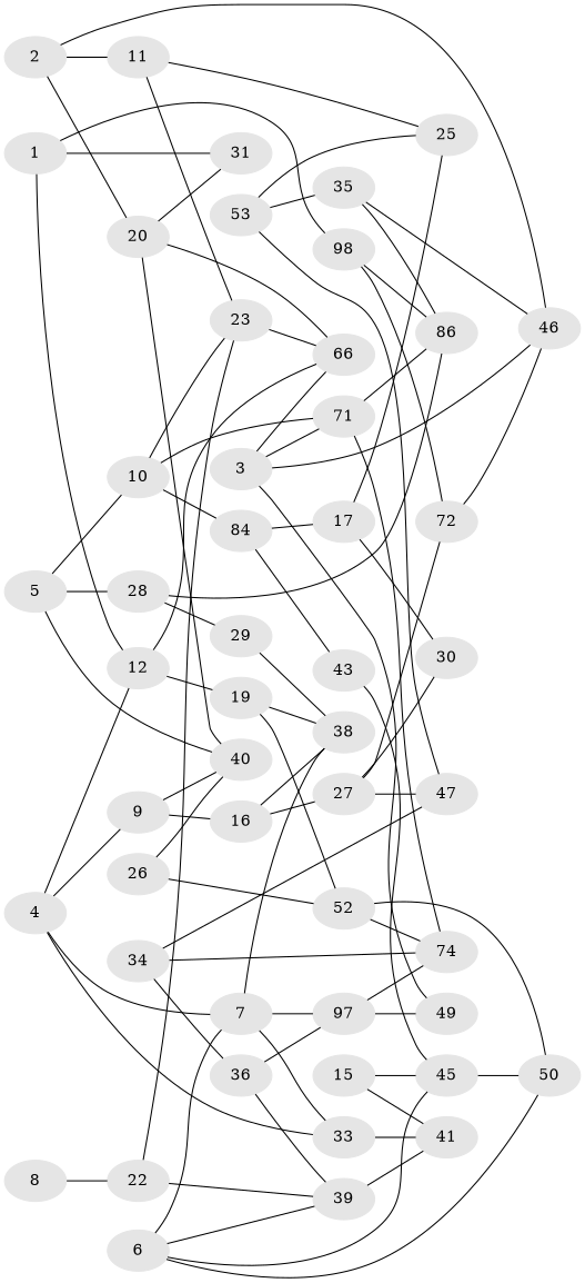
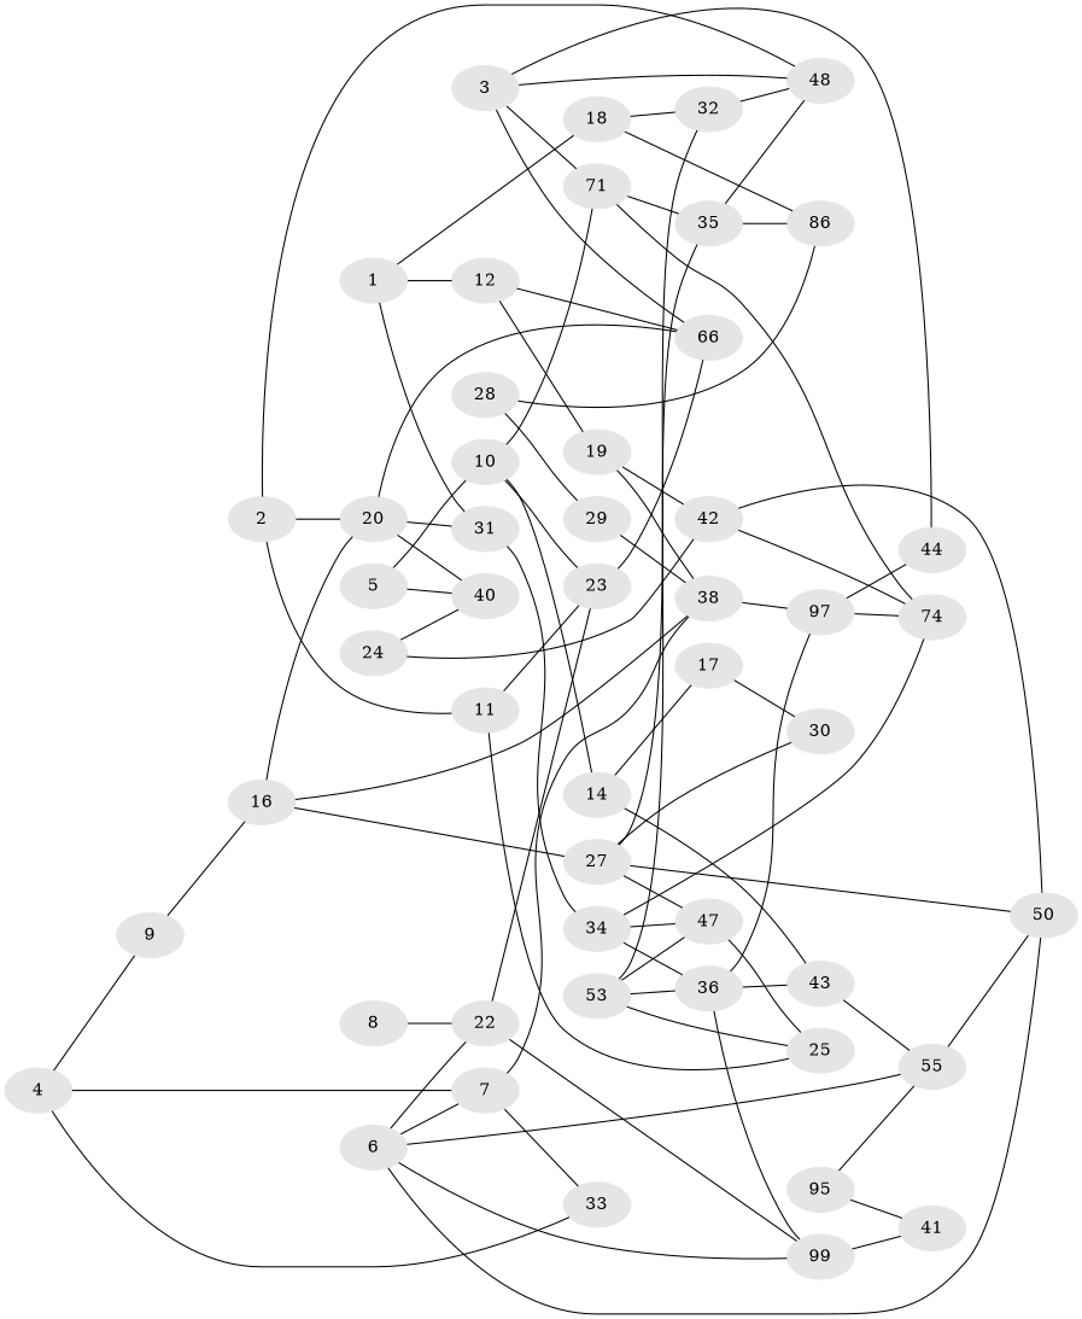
  graph {
    rankdir=LR
    node [color=gray90 style=filled]
    1
    12
-   18 [label=98]
+   18
    31
    n5 [label=66]
    19
-   32 [label=72]
+   32
    n8 [label=86]
    34
    2
    11
    20
-   48 [label=46]
+   48
    23
    25
    40
    3
    n18 [label=71]
-   49
+   49 [label=44]
    n20 [label=74]
    4
    7
    9
    33
    n25 [label=97]
    38
    16
    41
    5
    10
    28
-   14 [label=84]
+   14
    29
    6
    50
    22
-   39
-   45
+   39 [label=99]
+   45 [label=55]
    8
-   24 [label=26]
-   42 [label=52]
+   24
+   42
    27
    17
    30
    43
    n46 [label=53]
    35
    36
    47
-   15
+   15 [label=95]
    1 -- 12
    1 -- 18
    1 -- 31
    12 -- n5
    12 -- 19
    18 -- 32
    18 -- n8
+   31 -- 34
    19 -- 38
    19 -- 42
    32 -- 48
    34 -- n20
    34 -- 36
    34 -- 47
    2 -- 11
    2 -- 20
    2 -- 48
    11 -- 23
    11 -- 25
    20 -- 31
    20 -- n5
    20 -- 40
    23 -- n5
    3 -- n5
    3 -- 48
    3 -- n18
    3 -- 49
-   n18 -- n8
+   n18 -- 35
    n18 -- n20
-   4 -- 12
    4 -- 7
    4 -- 9
    4 -- 33
    7 -- 33
-   7 -- n25
+   38 -- n25
    7 -- 38
-   9 -- 40
    9 -- 16
-   33 -- 41
    n25 -- 49
    n25 -- n20
+   16 -- 20
    16 -- 38
    16 -- 27
    5 -- 40
    5 -- 10
-   5 -- 28
    10 -- 23
    10 -- n18
    10 -- 14
    28 -- n8
    28 -- 29
    14 -- 17
    14 -- 43
    29 -- 38
    6 -- 7
    6 -- 50
+   6 -- 22
    6 -- 39
    6 -- 45
    22 -- 23
    22 -- 39
    39 -- 41
    45 -- 50
    8 -- 22
    24 -- 40
    24 -- 42
    42 -- n20
    42 -- 50
    27 -- 32
+   27 -- 50
    27 -- 30
    27 -- 47
-   17 -- 25
+   47 -- 25
    17 -- 30
    43 -- 45
    n46 -- 25
    n46 -- 35
+   n46 -- 36
    n46 -- 47
    35 -- n8
    35 -- 48
    36 -- n25
    36 -- 39
+   36 -- 43
    15 -- 41
    15 -- 45
  }
